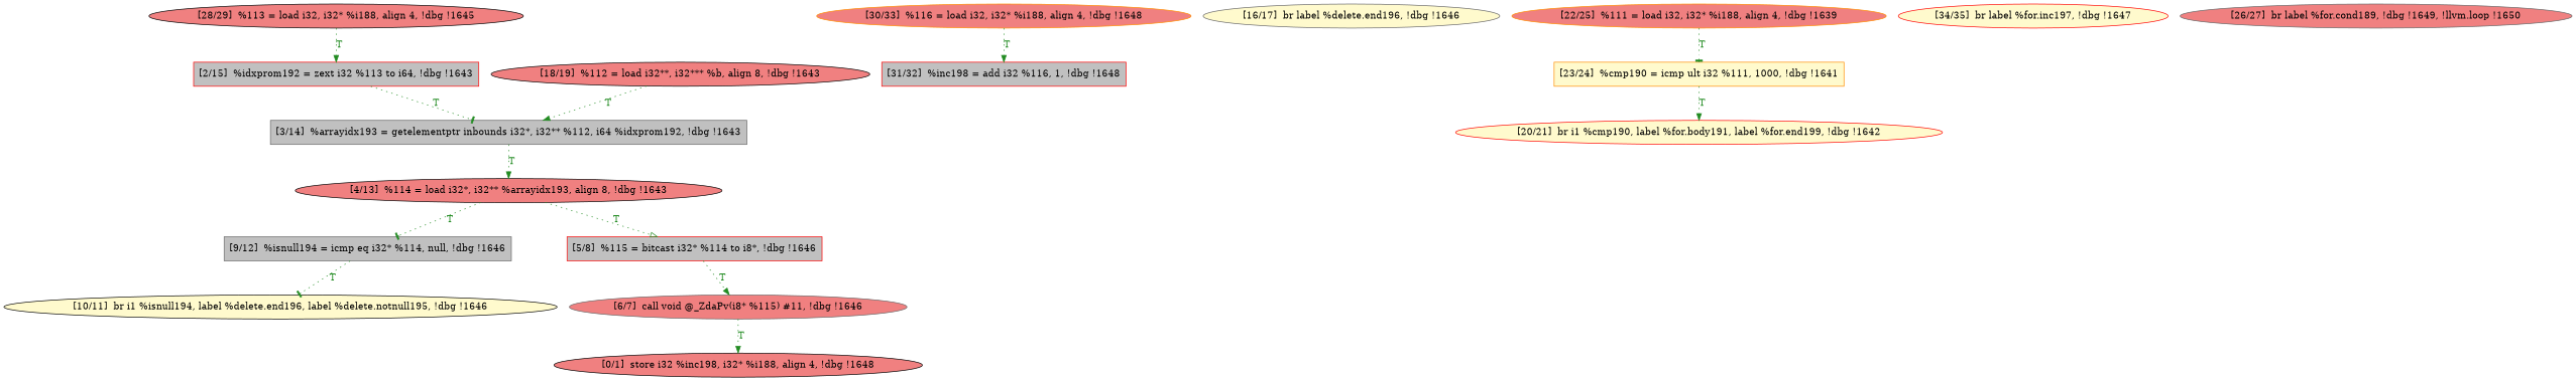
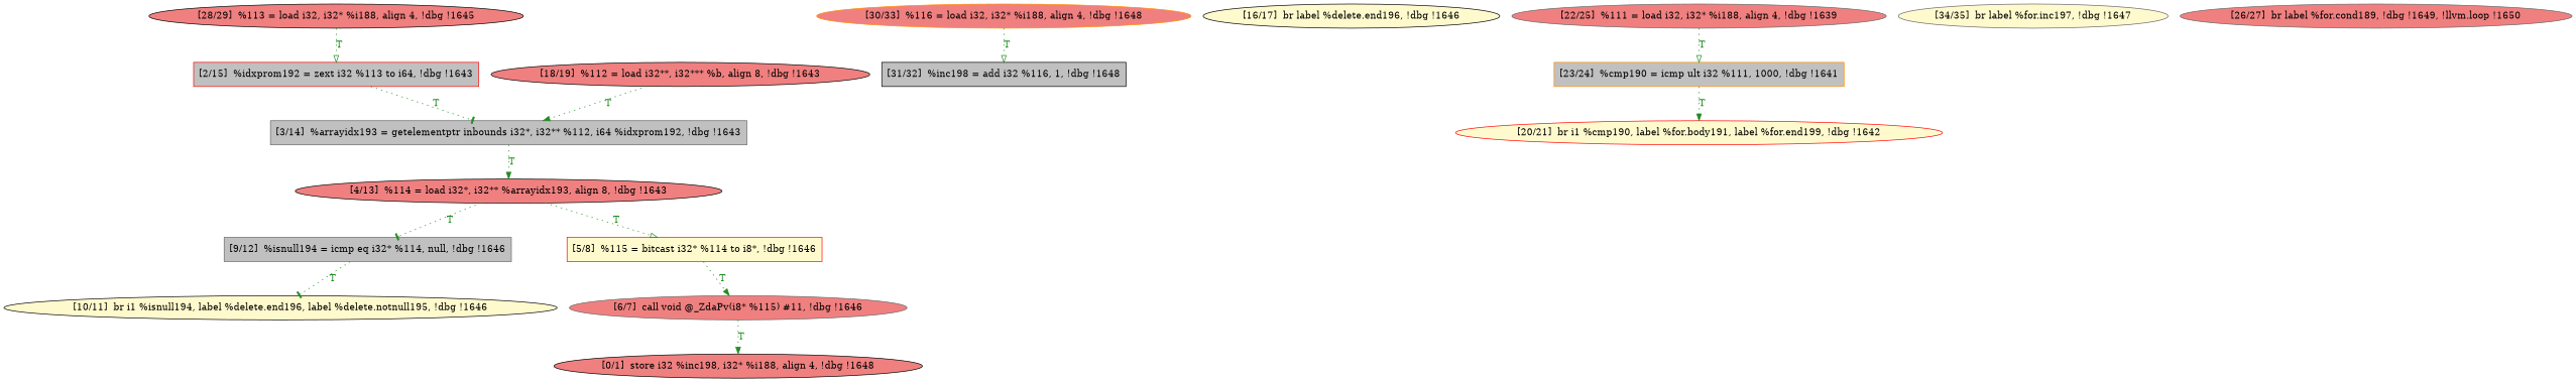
  digraph {
    node [color=gray40 fillcolor=lightcoral shape=ellipse style=filled]
    edge [arrowhead=normal color=forestgreen fontcolor=forestgreen style=dotted]
    n1 [fillcolor=grey label="[3/14]  %arrayidx193 = getelementptr inbounds i32*, i32** %112, i64 %idxprom192, !dbg !1643" shape=rectangle]
    n2 [color=black label="[4/13]  %114 = load i32*, i32** %arrayidx193, align 8, !dbg !1643"]
    n3 [fillcolor=grey label="[9/12]  %isnull194 = icmp eq i32* %114, null, !dbg !1646" shape=rectangle]
-   n4 [color=red fillcolor=grey label="[5/8]  %115 = bitcast i32* %114 to i8*, !dbg !1646" shape=rectangle]
+   n4 [color=red fillcolor=lemonchiffon label="[5/8]  %115 = bitcast i32* %114 to i8*, !dbg !1646" shape=rectangle]
    n5 [color=black fillcolor=lemonchiffon label="[10/11]  br i1 %isnull194, label %delete.end196, label %delete.notnull195, !dbg !1646"]
    n6 [label="[6/7]  call void @_ZdaPv(i8* %115) #11, !dbg !1646"]
    n7 [color=black label="[0/1]  store i32 %inc198, i32* %i188, align 4, !dbg !1648"]
-   n8 [color=red fillcolor=grey label="[31/32]  %inc198 = add i32 %116, 1, !dbg !1648" shape=rectangle]
+   n8 [color=black fillcolor=grey label="[31/32]  %inc198 = add i32 %116, 1, !dbg !1648" shape=rectangle]
    n9 [color=darkorange label="[30/33]  %116 = load i32, i32* %i188, align 4, !dbg !1648"]
-   n10 [fillcolor=lemonchiffon label="[16/17]  br label %delete.end196, !dbg !1646"]
+   n10 [color=black fillcolor=lemonchiffon label="[16/17]  br label %delete.end196, !dbg !1646"]
    n11 [color=red fillcolor=lemonchiffon label="[20/21]  br i1 %cmp190, label %for.body191, label %for.end199, !dbg !1642"]
    n12 [color=black label="[28/29]  %113 = load i32, i32* %i188, align 4, !dbg !1645"]
    n13 [color=red fillcolor=grey label="[2/15]  %idxprom192 = zext i32 %113 to i64, !dbg !1643" shape=rectangle]
-   n14 [color=red fillcolor=lemonchiffon label="[34/35]  br label %for.inc197, !dbg !1647"]
+   n14 [fillcolor=lemonchiffon label="[34/35]  br label %for.inc197, !dbg !1647"]
    n15 [color=black label="[18/19]  %112 = load i32**, i32*** %b, align 8, !dbg !1643"]
-   n16 [color=darkorange fillcolor=lemonchiffon label="[23/24]  %cmp190 = icmp ult i32 %111, 1000, !dbg !1641" shape=rectangle]
+   n16 [color=darkorange fillcolor=grey label="[23/24]  %cmp190 = icmp ult i32 %111, 1000, !dbg !1641" shape=rectangle]
    n17 [label="[26/27]  br label %for.cond189, !dbg !1649, !llvm.loop !1650"]
-   n18 [color=darkorange label="[22/25]  %111 = load i32, i32* %i188, align 4, !dbg !1639"]
+   n18 [label="[22/25]  %111 = load i32, i32* %i188, align 4, !dbg !1639"]
    n1 -> n2 [label=T]
    n2 -> n3 [arrowhead=tee label=T]
    n2 -> n4 [arrowhead=onormal label=T]
    n3 -> n5 [arrowhead=tee label=T]
    n4 -> n6 [label=T]
    n6 -> n7 [label=T]
-   n9 -> n8 [label=T]
-   n12 -> n13 [label=T]
+   n9 -> n8 [arrowhead=onormal label=T]
+   n12 -> n13 [arrowhead=onormal label=T]
    n13 -> n1 [arrowhead=tee label=T]
    n15 -> n1 [label=T]
    n16 -> n11 [label=T]
-   n18 -> n16 [arrowhead=tee label=T]
+   n18 -> n16 [arrowhead=onormal label=T]
  }
